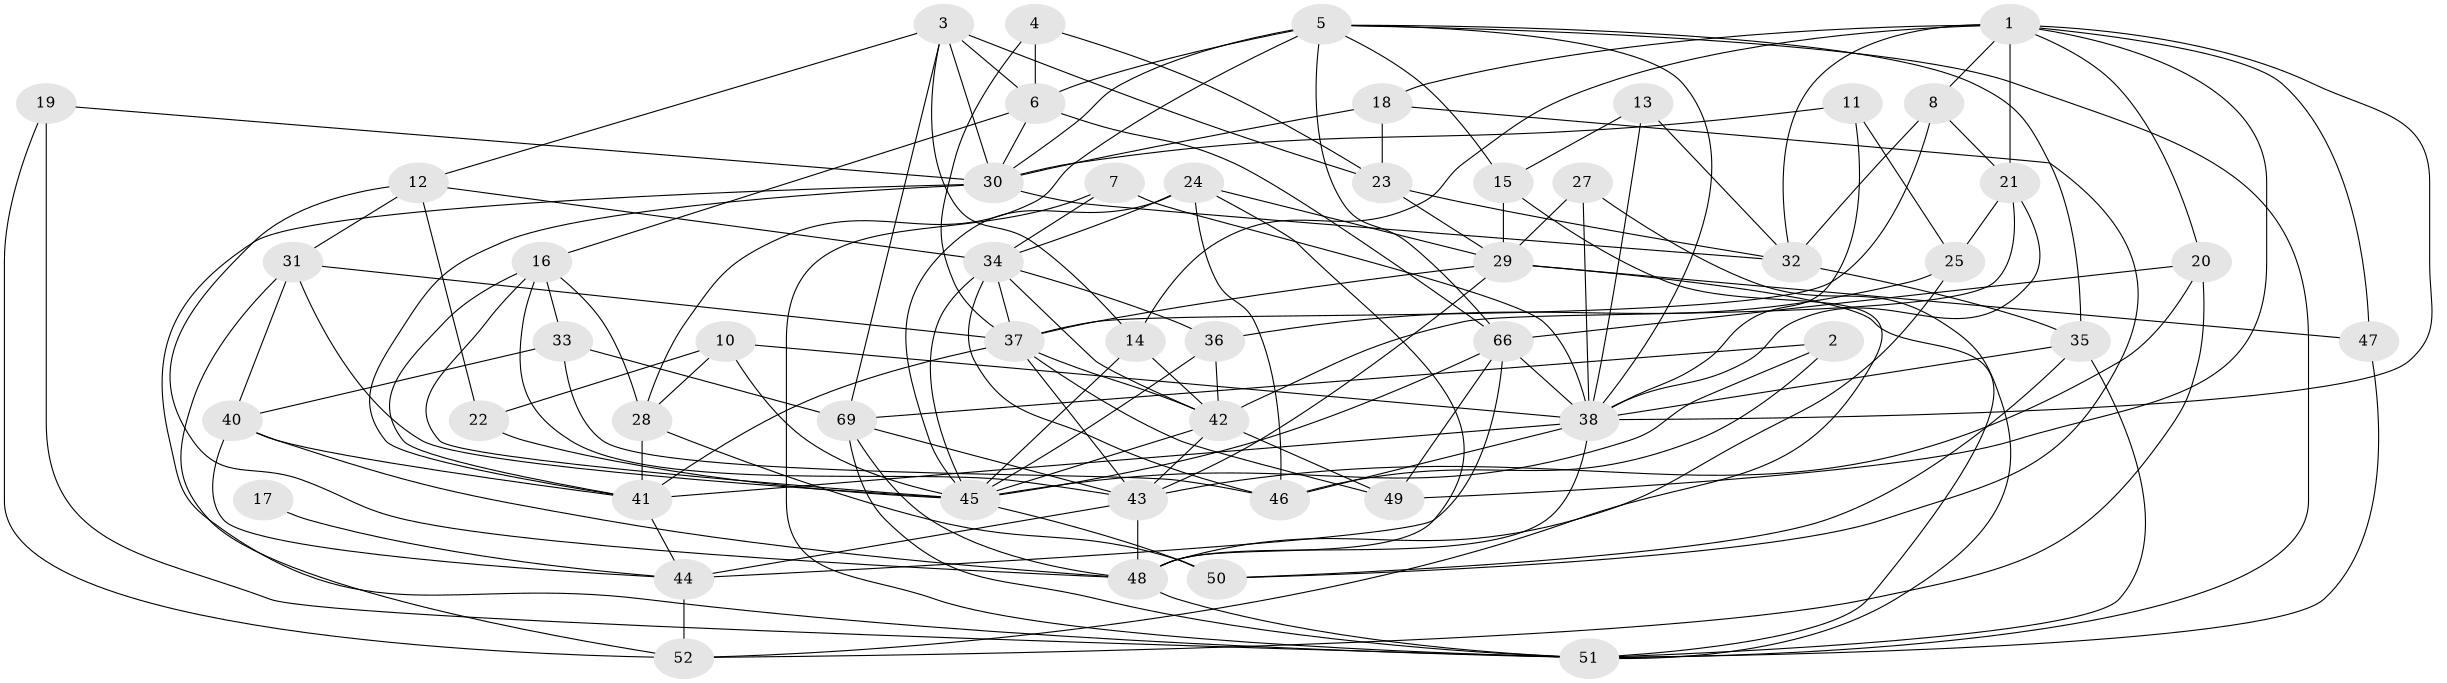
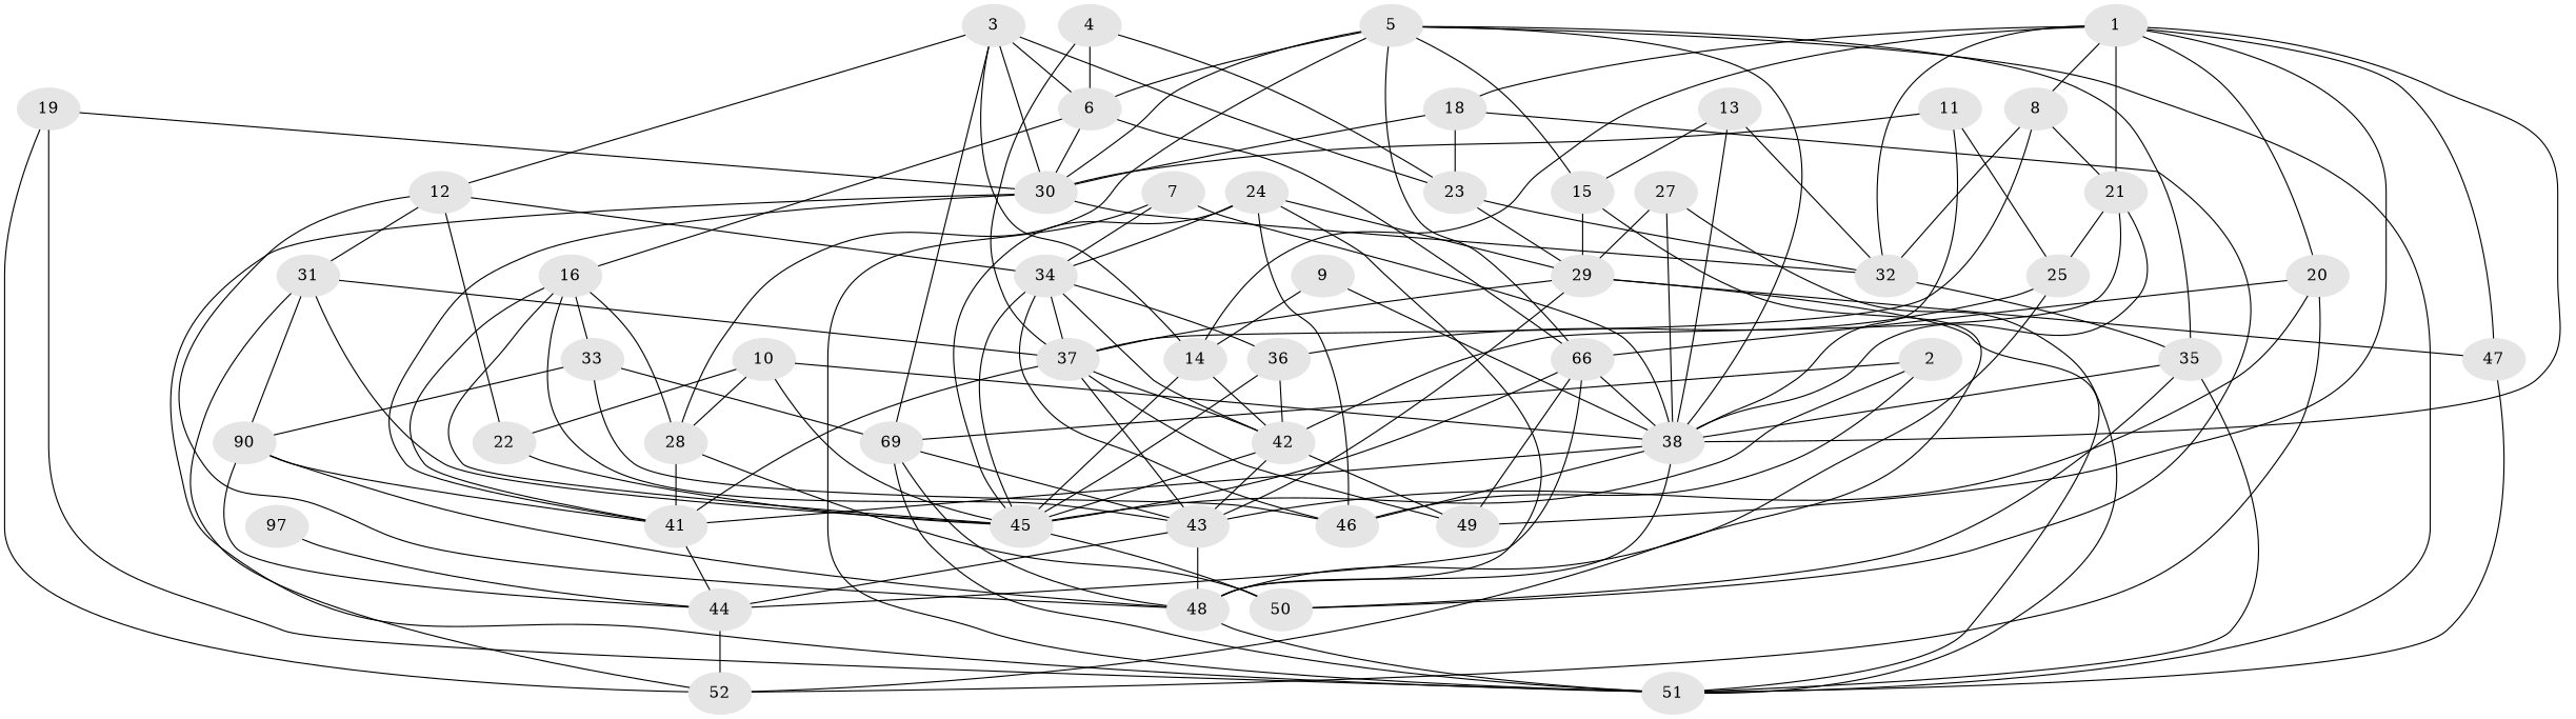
  graph {
    node [color=gray90 style=filled]
    edge [weight=1.0]
    1
    8
    14
    18
    20
    21
    32
    38
    47
    49
    37
    45
    42
    23
    30
    50
    n17 [label=66]
    52
    43
    25
    35
    46
    48
    41
    51
    n26 [label=69]
    2
    3
    6
    12
    16
    34
    22
    31
    29
    4
    5
    15
    28
    44
    33
    7
    36
+   9
    10
    11
-   40
+   40 [label=90]
    13
-   17
+   17 [label=97]
    19
    24
    27
    1 -- 8
    1 -- 14
    1 -- 18
    1 -- 20
    1 -- 21 [weight=2.0]
    1 -- 32
    1 -- 38
    1 -- 47
    1 -- 49
    8 -- 21
    8 -- 32
    8 -- 37
    14 -- 45
    14 -- 42
    18 -- 23
    18 -- 30
    18 -- 50
    20 -- n17
    20 -- 52
    20 -- 43
    21 -- 38
    21 -- 42
    21 -- 25
    32 -- 35
    38 -- 46
    38 -- 48
    38 -- 41
    47 -- 51
    37 -- 49
    37 -- 42
    37 -- 43
    37 -- 41
    45 -- 50 [weight=2.0]
    42 -- 49
    42 -- 45
    42 -- 43 [weight=2.0]
    23 -- 32
    23 -- 29
    30 -- 32
    30 -- 41
    30 -- 51
    n17 -- 38
    n17 -- 49
    n17 -- 45
    n17 -- 44 [weight=2.0]
    43 -- 48
    43 -- 44
    25 -- 48
    25 -- 36
    35 -- 38
    35 -- 50
    35 -- 51
    48 -- 51
    41 -- 44
    n26 -- 43
    n26 -- 48
    n26 -- 51
    2 -- 45
    2 -- 46
    2 -- n26
    3 -- 14
    3 -- 23
    3 -- 30
    3 -- n26
    3 -- 6
    3 -- 12
    6 -- 30
    6 -- n17
    6 -- 16
    12 -- 48
    12 -- 34
    12 -- 22
    12 -- 31
    16 -- 45
    16 -- 43
    16 -- 41
    16 -- 28
    16 -- 33
    34 -- 37
    34 -- 45
    34 -- 42
    34 -- 46
    34 -- 36
    22 -- 45
    31 -- 37
    31 -- 45 [weight=2.0]
    31 -- 52
    31 -- 40
    29 -- 47
    29 -- 37
    29 -- 43
    29 -- 51
    4 -- 37
    4 -- 23
    4 -- 6 [weight=2.0]
    5 -- 38
    5 -- 30
    5 -- n17
    5 -- 35
    5 -- 51
    5 -- 6
    5 -- 15
    5 -- 28 [weight=2.0]
    15 -- 52
    15 -- 29
    28 -- 50
    28 -- 41
    44 -- 52
    33 -- 46
    33 -- n26
    33 -- 40
    7 -- 38
    7 -- 51
    7 -- 34
    36 -- 45
    36 -- 42
+   9 -- 14
+   9 -- 38
    10 -- 38
    10 -- 45
    10 -- 22
    10 -- 28
    11 -- 38
    11 -- 30
    11 -- 25
    40 -- 48
    40 -- 41
    40 -- 44
    13 -- 32
    13 -- 38
    13 -- 15
    17 -- 44
    19 -- 30
    19 -- 52
    19 -- 51
    24 -- 45
    24 -- 46
    24 -- 48
    24 -- 34
    24 -- 29
    27 -- 38
    27 -- 51
    27 -- 29
  }
